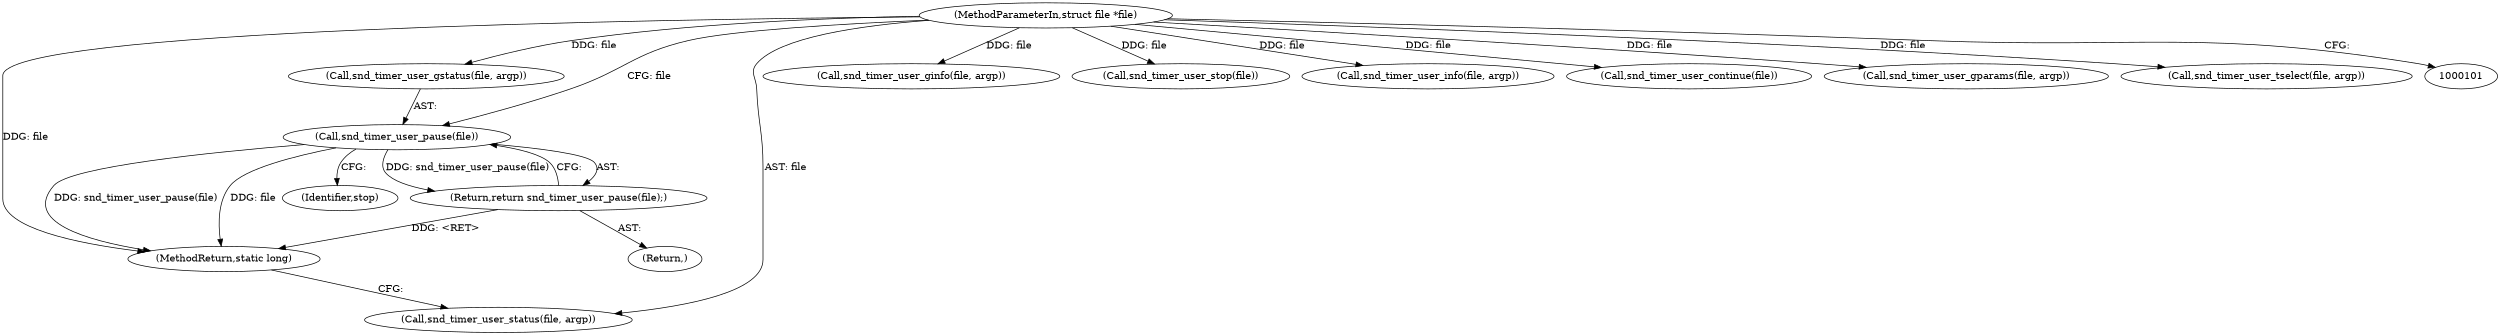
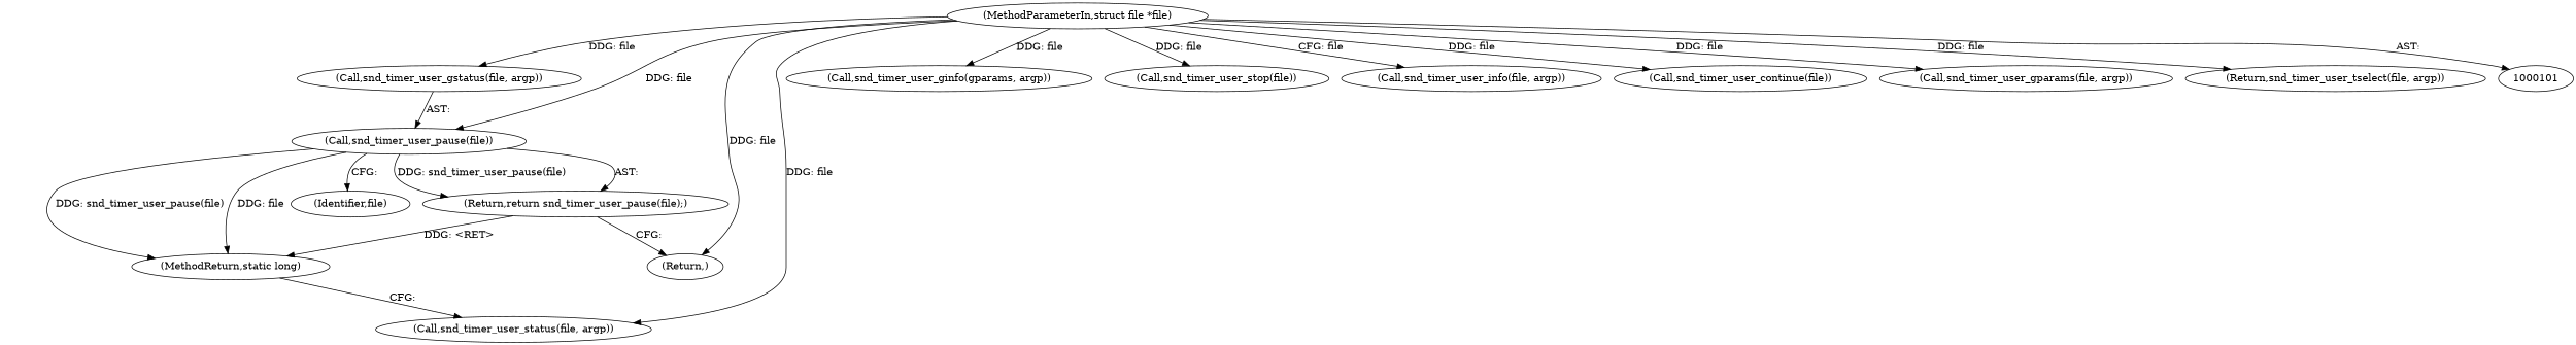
  digraph {
    n1 [label="(Call,snd_timer_user_pause(file))"]
    n2 [label="(Return,return snd_timer_user_pause(file);)"]
    n3 [label="(MethodReturn,static long)"]
-   n4 [label="(Identifier,stop)"]
+   n4 [label="(Identifier,file)"]
    n5 [label="(Return,)"]
    n6 [label="(Call,snd_timer_user_status(file, argp))"]
    n7 [label="(MethodParameterIn,struct file *file)"]
    n8 [label="(Call,snd_timer_user_gstatus(file, argp))"]
-   n9 [label="(Call,snd_timer_user_ginfo(file, argp))"]
+   n9 [label="(Call,snd_timer_user_ginfo(gparams, argp))"]
    n10 [label="(Call,snd_timer_user_stop(file))"]
    n11 [label="(Call,snd_timer_user_info(file, argp))"]
    n12 [label="(Call,snd_timer_user_continue(file))"]
    n13 [label="(Call,snd_timer_user_gparams(file, argp))"]
-   n14 [label="(Call,snd_timer_user_tselect(file, argp))"]
+   n14 [label="(Return,snd_timer_user_tselect(file, argp))"]
    1000101
    n1 -> n2 [label="AST: "]
    n1 -> n2 [label="DDG: snd_timer_user_pause(file)"]
    n1 -> n3 [label="DDG: file"]
    n1 -> n3 [label="DDG: snd_timer_user_pause(file)"]
    n1 -> n4 [label="CFG: "]
-   n2 -> n1 [label="CFG: "]
    n2 -> n3 [label="DDG: <RET>"]
-   n2 -> n5 [label="AST: "]
+   n2 -> n5 [label="CFG: "]
    n3 -> n6 [label="CFG: "]
-   n7 -> n1 [label="CFG: file"]
-   n7 -> n3 [label="DDG: file"]
-   n7 -> n6 [label="AST: file"]
+   n7 -> n1 [label="DDG: file"]
+   n7 -> n5 [label="DDG: file"]
+   n7 -> n6 [label="DDG: file"]
    n7 -> n8 [label="DDG: file"]
    n7 -> n9 [label="DDG: file"]
    n7 -> n10 [label="DDG: file"]
-   n7 -> n11 [label="DDG: file"]
+   n7 -> n11 [label="CFG: file"]
    n7 -> n12 [label="DDG: file"]
    n7 -> n13 [label="DDG: file"]
    n7 -> n14 [label="DDG: file"]
-   n7 -> 1000101 [label="CFG: "]
+   n7 -> 1000101 [label="AST: "]
    n8 -> n1 [label="AST: "]
  }
